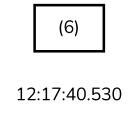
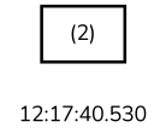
  digraph {
    label="12:17:40.530"
    fontname=Nunito
-   n1 [color=black fontcolor=black label="(6)" shape=rectangle style=bold fontname=Nunito]
+   n1 [color=black fontcolor=black label="(2)" shape=rectangle style=bold fontname=Nunito]
  }
